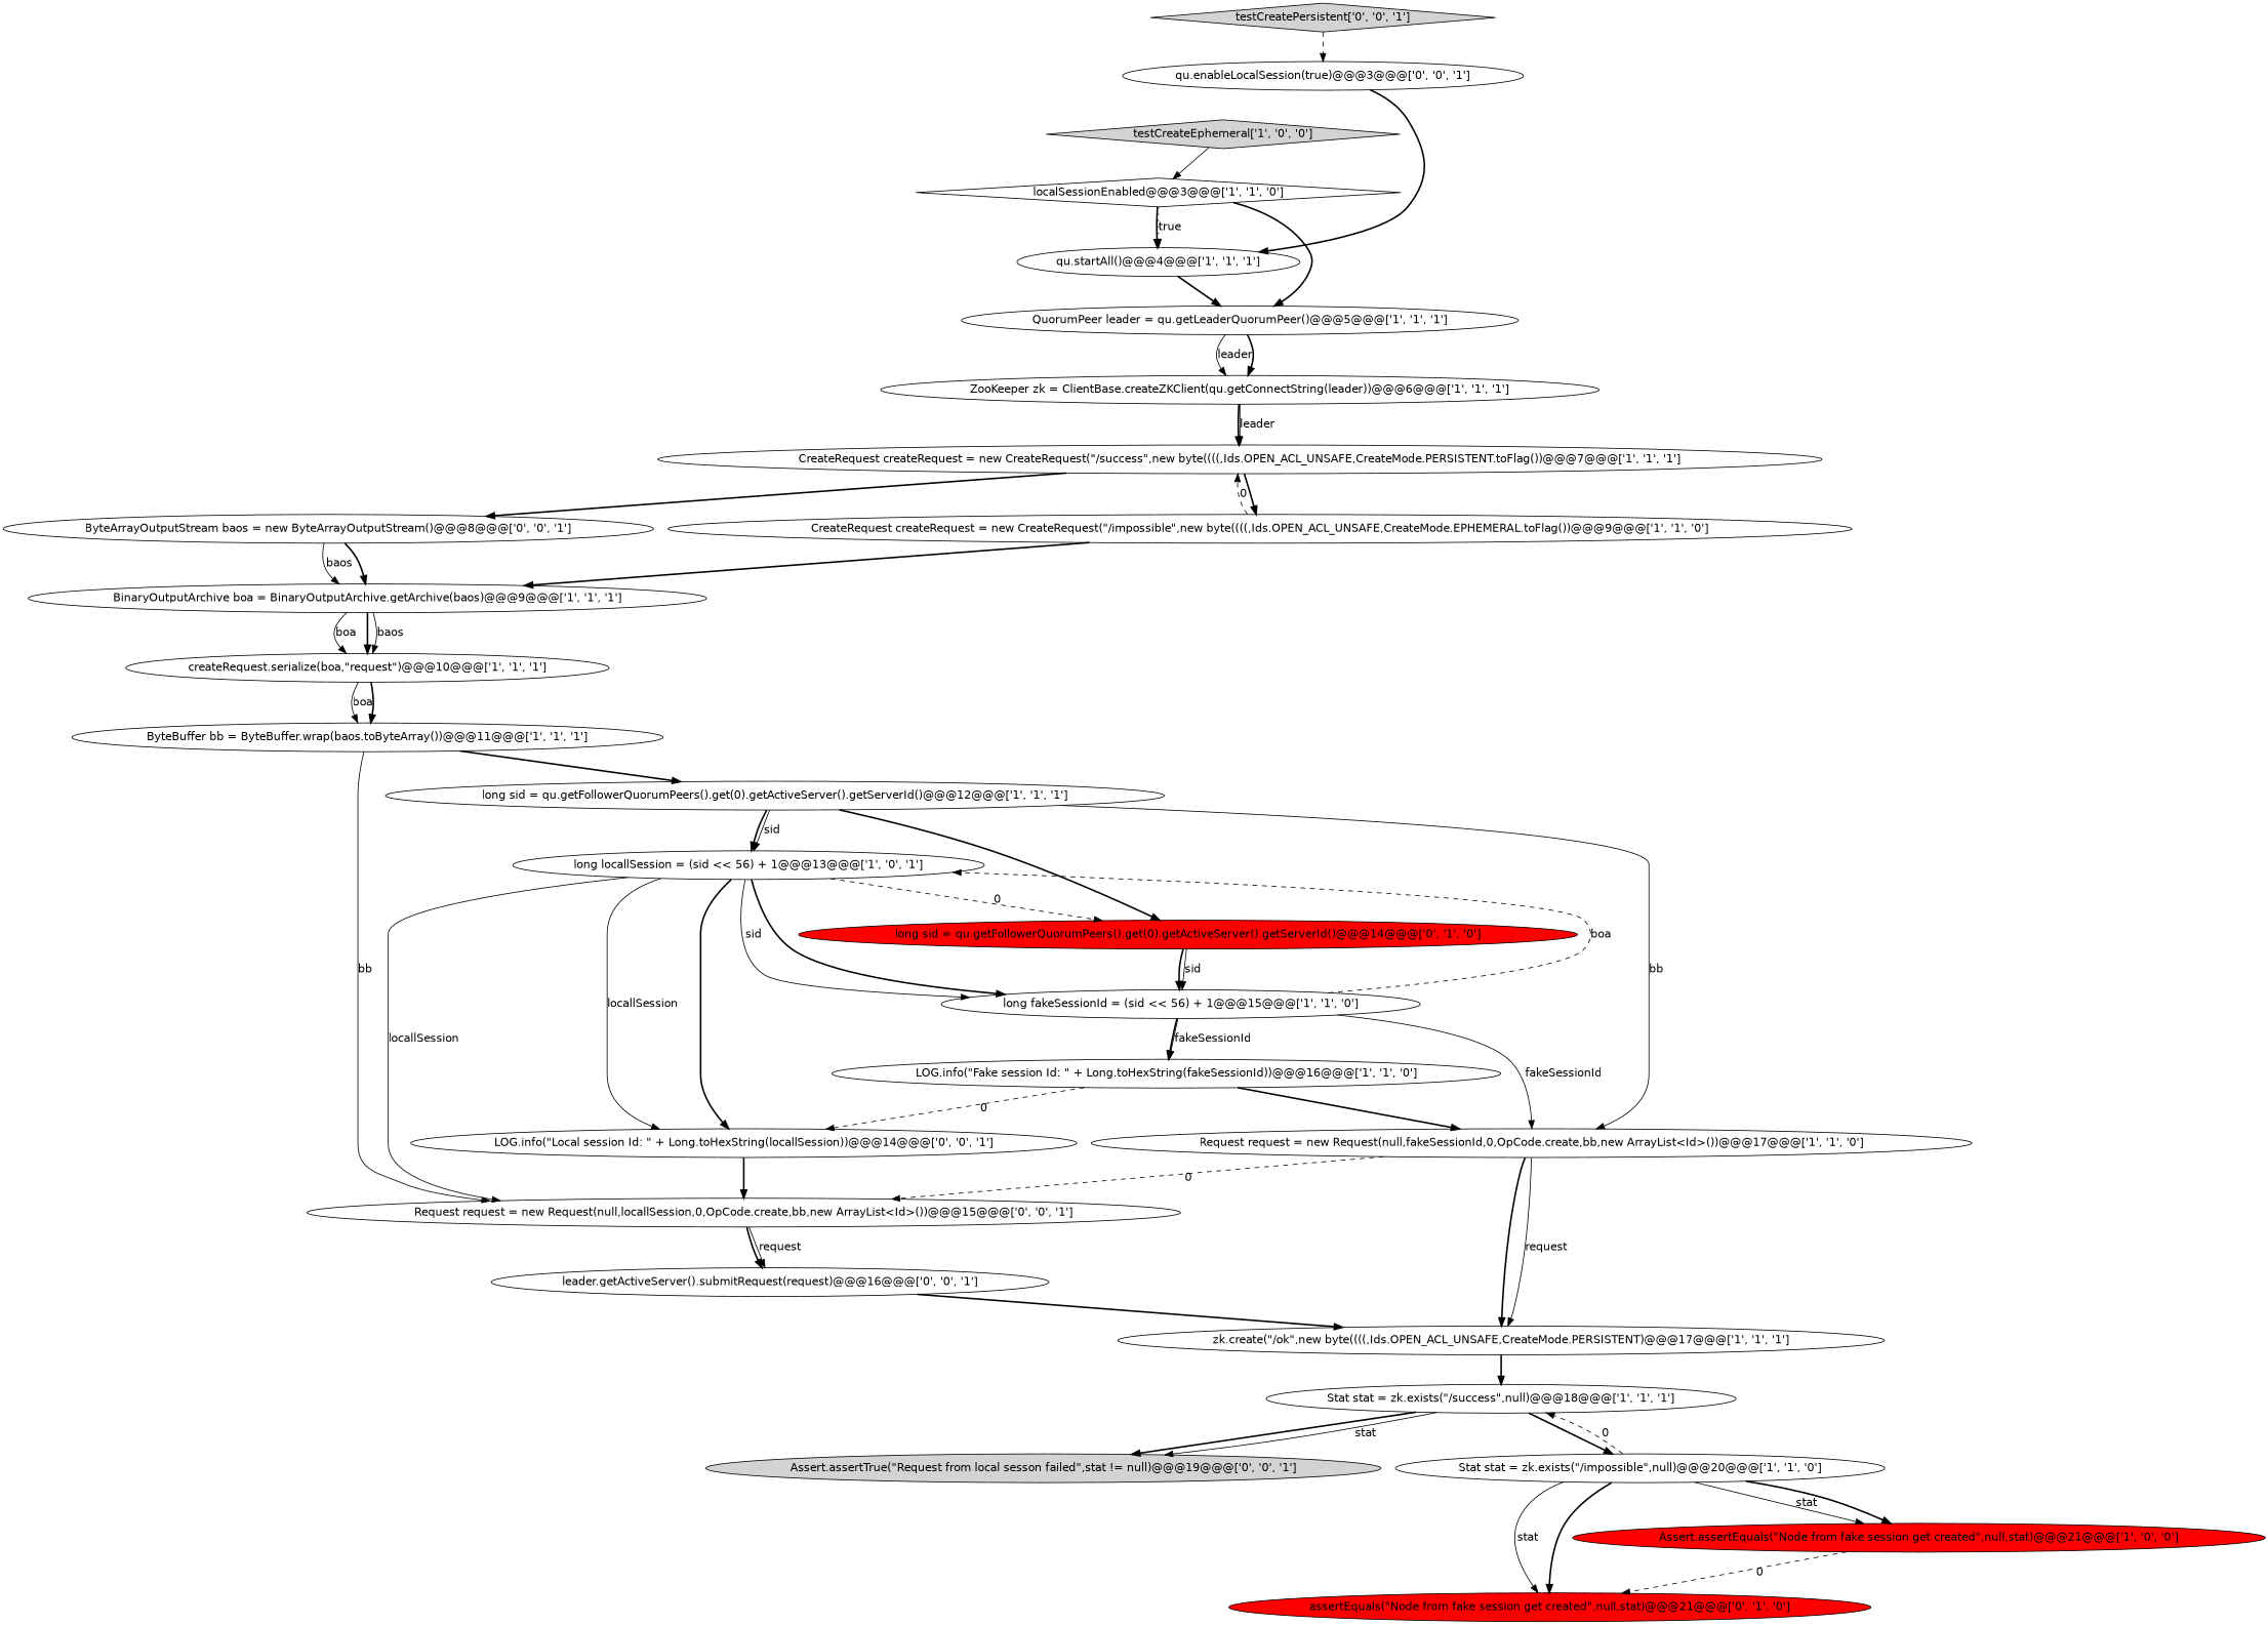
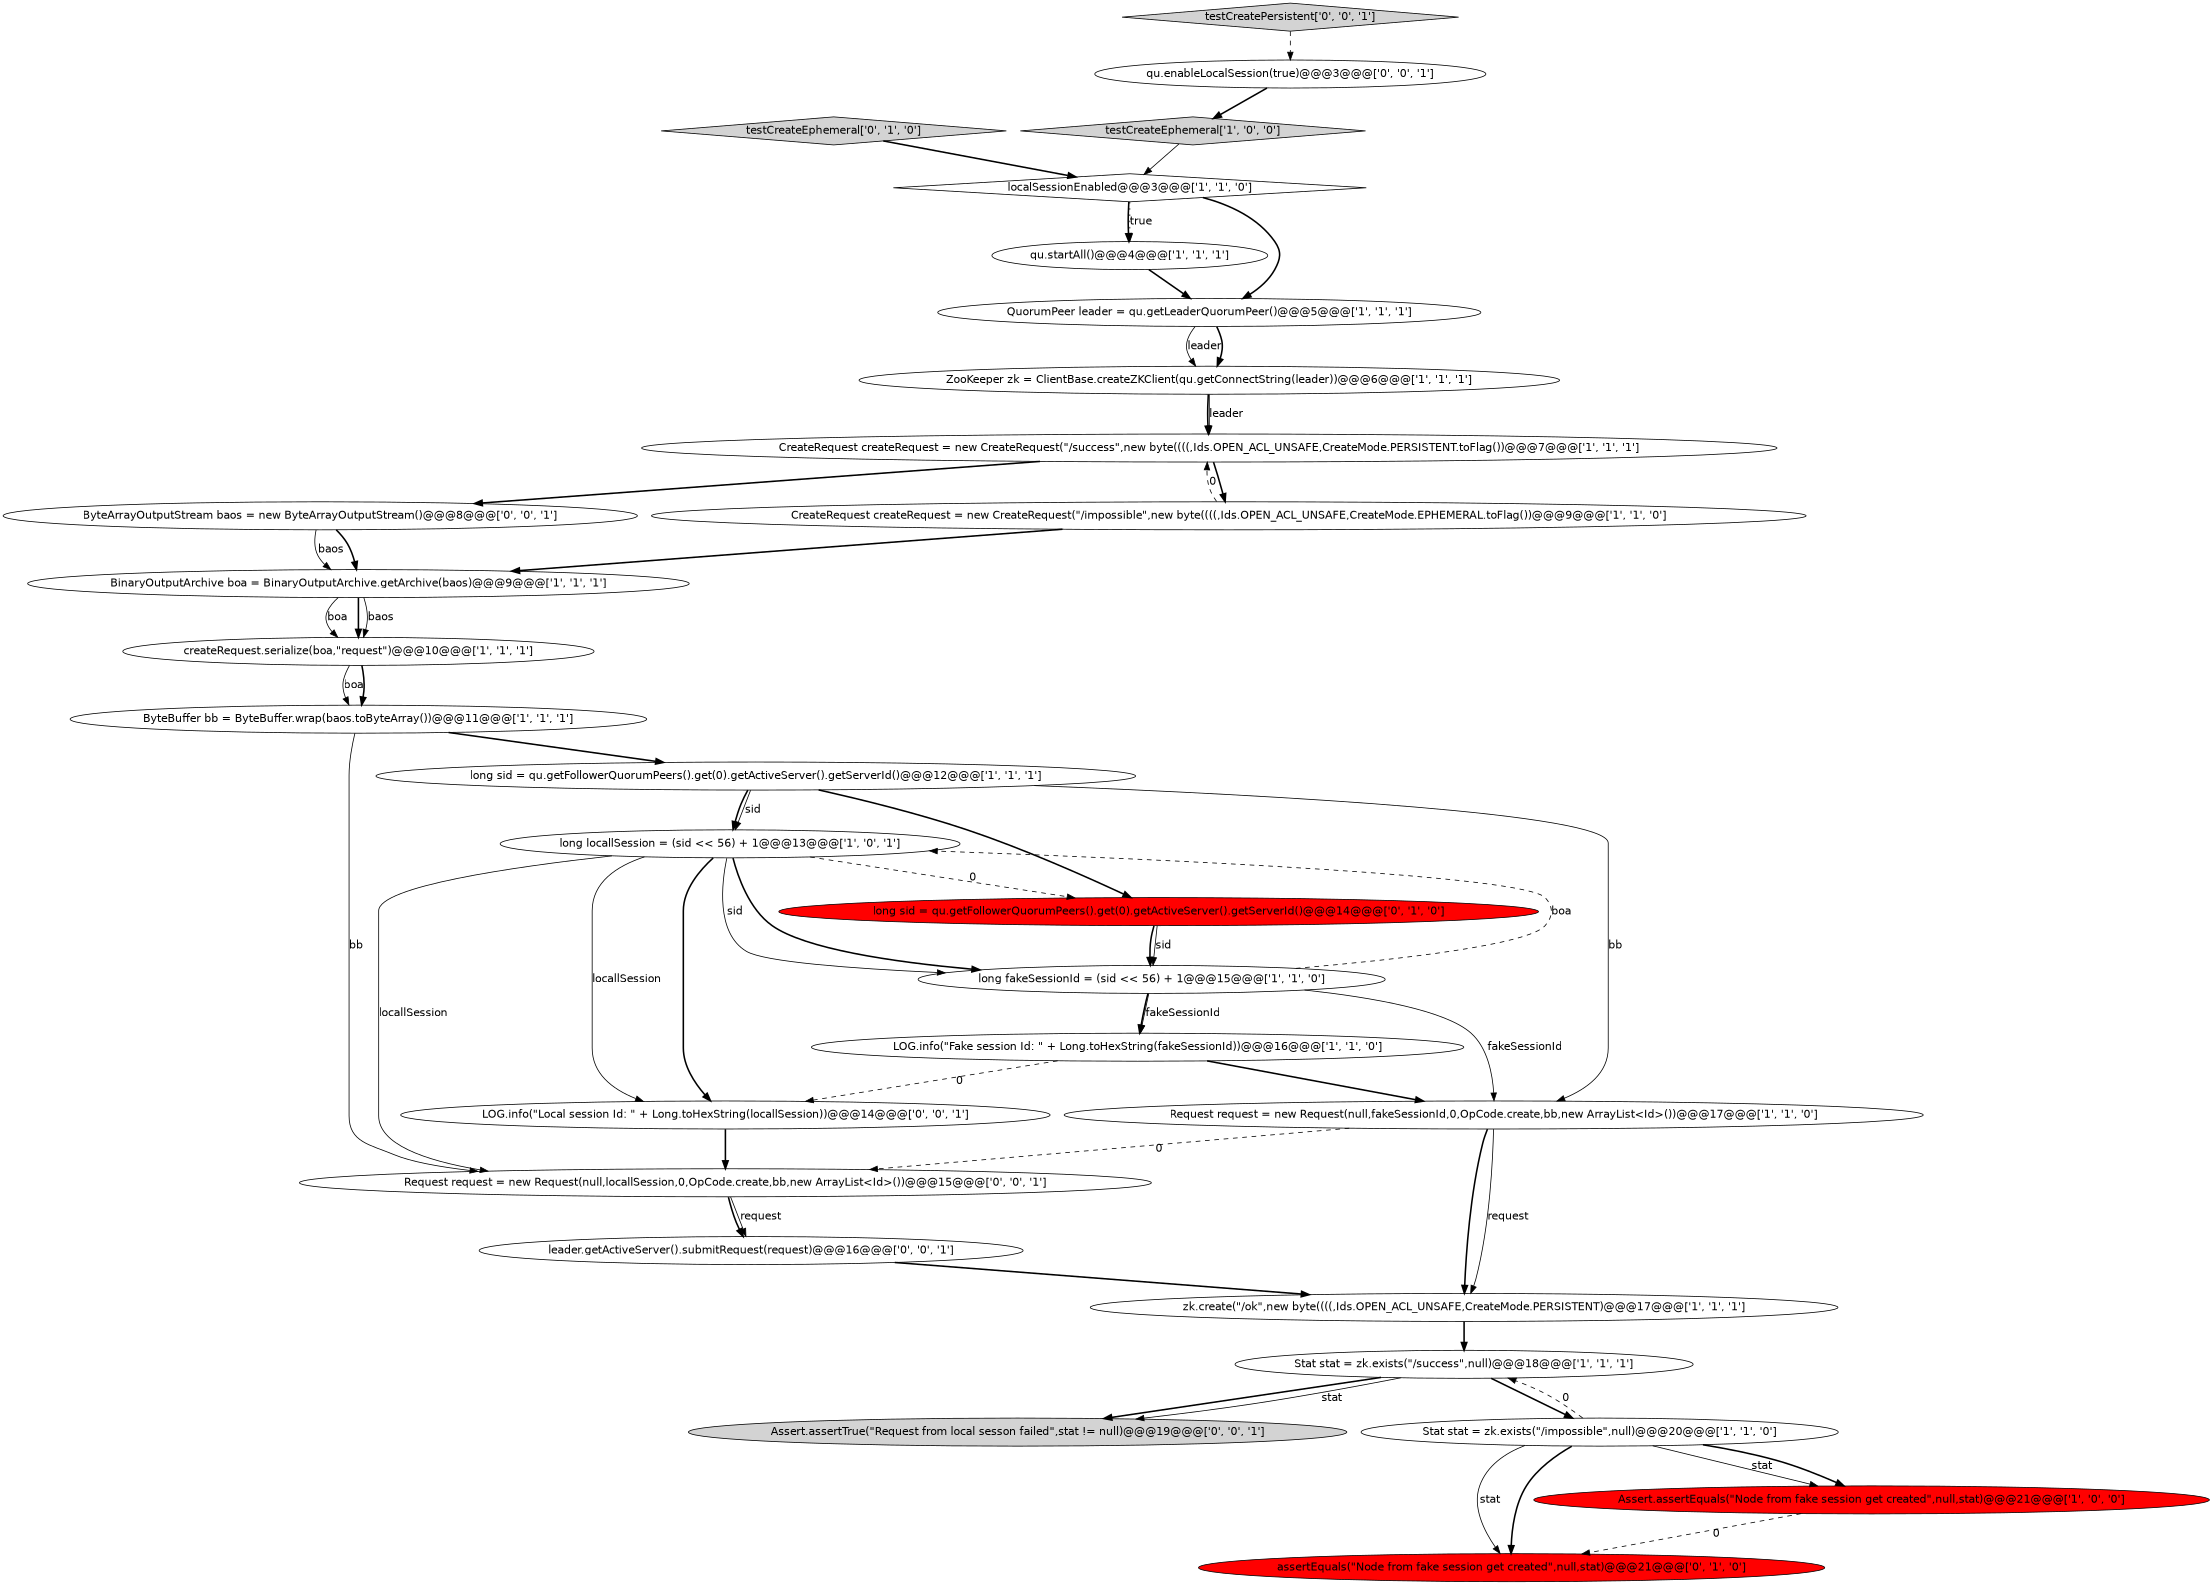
  digraph {
    fontname="DejaVu Sans"
    node [fillcolor=white fontname="DejaVu Sans" shape=ellipse style=filled]
    edge [fontname="DejaVu Sans" style=bold]
    n1 [label="QuorumPeer leader = qu.getLeaderQuorumPeer()@@@5@@@['1', '1', '1']"]
    n2 [label="ZooKeeper zk = ClientBase.createZKClient(qu.getConnectString(leader))@@@6@@@['1', '1', '1']"]
    n3 [label="CreateRequest createRequest = new CreateRequest(\"/success\",new byte((((,Ids.OPEN_ACL_UNSAFE,CreateMode.PERSISTENT.toFlag())@@@7@@@['1', '1', '1']"]
    n4 [label="LOG.info(\"Fake session Id: \" + Long.toHexString(fakeSessionId))@@@16@@@['1', '1', '0']"]
    n5 [label="LOG.info(\"Local session Id: \" + Long.toHexString(locallSession))@@@14@@@['0', '0', '1']"]
    n6 [label="Request request = new Request(null,fakeSessionId,0,OpCode.create,bb,new ArrayList<Id>())@@@17@@@['1', '1', '0']"]
    n7 [label="Request request = new Request(null,locallSession,0,OpCode.create,bb,new ArrayList<Id>())@@@15@@@['0', '0', '1']"]
    n8 [label="zk.create(\"/ok\",new byte((((,Ids.OPEN_ACL_UNSAFE,CreateMode.PERSISTENT)@@@17@@@['1', '1', '1']"]
    n9 [fillcolor=red label="assertEquals(\"Node from fake session get created\",null,stat)@@@21@@@['0', '1', '0']"]
    n10 [label="ByteArrayOutputStream baos = new ByteArrayOutputStream()@@@8@@@['0', '0', '1']"]
    n11 [label="BinaryOutputArchive boa = BinaryOutputArchive.getArchive(baos)@@@9@@@['1', '1', '1']"]
    n12 [label="createRequest.serialize(boa,\"request\")@@@10@@@['1', '1', '1']"]
    n13 [fillcolor=lightgray label="testCreatePersistent['0', '0', '1']" shape=diamond]
    n14 [label="qu.enableLocalSession(true)@@@3@@@['0', '0', '1']"]
    n15 [label="qu.startAll()@@@4@@@['1', '1', '1']"]
    n16 [fillcolor=lightgray label="testCreateEphemeral['1', '0', '0']" shape=diamond]
    n17 [label="localSessionEnabled@@@3@@@['1', '1', '0']" shape=diamond]
    n18 [label="CreateRequest createRequest = new CreateRequest(\"/impossible\",new byte((((,Ids.OPEN_ACL_UNSAFE,CreateMode.EPHEMERAL.toFlag())@@@9@@@['1', '1', '0']"]
    n19 [label="ByteBuffer bb = ByteBuffer.wrap(baos.toByteArray())@@@11@@@['1', '1', '1']"]
    n20 [label="long sid = qu.getFollowerQuorumPeers().get(0).getActiveServer().getServerId()@@@12@@@['1', '1', '1']"]
    n21 [label="leader.getActiveServer().submitRequest(request)@@@16@@@['0', '0', '1']"]
    n22 [label="long locallSession = (sid << 56) + 1@@@13@@@['1', '0', '1']"]
    n23 [fillcolor=red label="long sid = qu.getFollowerQuorumPeers().get(0).getActiveServer().getServerId()@@@14@@@['0', '1', '0']"]
    n24 [label="long fakeSessionId = (sid << 56) + 1@@@15@@@['1', '1', '0']"]
    n25 [label="Stat stat = zk.exists(\"/success\",null)@@@18@@@['1', '1', '1']"]
    n26 [fillcolor=lightgray label="Assert.assertTrue(\"Request from local sesson failed\",stat != null)@@@19@@@['0', '0', '1']"]
+   n27 [fillcolor=lightgray label="testCreateEphemeral['0', '1', '0']" shape=diamond]
    n28 [label="Stat stat = zk.exists(\"/impossible\",null)@@@20@@@['1', '1', '0']"]
    n29 [fillcolor=red label="Assert.assertEquals(\"Node from fake session get created\",null,stat)@@@21@@@['1', '0', '0']"]
    n1 -> n2 [label=leader style=solid]
    n1 -> n2
    n2 -> n3
    n2 -> n3 [label=leader style=solid]
    n3 -> n10
    n3 -> n18
    n4 -> n5 [label=0 style=dashed]
    n4 -> n6
    n5 -> n7
    n6 -> n7 [label=0 style=dashed]
    n6 -> n8
    n6 -> n8 [label=request style=solid]
    n7 -> n21
    n7 -> n21 [label=request style=solid]
    n8 -> n25
    n10 -> n11
    n10 -> n11 [label=baos style=solid]
    n11 -> n12 [label=boa style=solid]
    n11 -> n12
    n11 -> n12 [label=baos style=solid]
    n12 -> n19 [label=boa style=solid]
    n12 -> n19
    n13 -> n14 [style=dashed]
-   n14 -> n15
+   n14 -> n16
    n15 -> n1
    n16 -> n17 [style=solid]
    n17 -> n1
    n17 -> n15 [label=true style=dotted]
    n17 -> n15
    n18 -> n3 [label=0 style=dashed]
    n18 -> n11
    n19 -> n7 [label=bb style=solid]
    n19 -> n20
    n20 -> n6 [label=bb style=solid]
    n20 -> n22 [label=sid style=solid]
    n20 -> n22
    n20 -> n23
    n21 -> n8
    n22 -> n5 [label=locallSession style=solid]
    n22 -> n5
    n22 -> n7 [label=locallSession style=solid]
    n22 -> n23 [label=0 style=dashed]
    n22 -> n24 [label=sid style=solid]
    n22 -> n24
    n23 -> n24 [label=sid style=solid]
    n23 -> n24
    n24 -> n4 [label=fakeSessionId style=solid]
    n24 -> n4
    n24 -> n6 [label=fakeSessionId style=solid]
    n24 -> n22 [label=boa style=dashed]
    n25 -> n26
    n25 -> n26 [label=stat style=solid]
    n25 -> n28
+   n27 -> n17
    n28 -> n9 [label=stat style=solid]
    n28 -> n9
    n28 -> n25 [label=0 style=dashed]
    n28 -> n29 [label=stat style=solid]
    n28 -> n29
    n29 -> n9 [label=0 style=dashed]
  }
